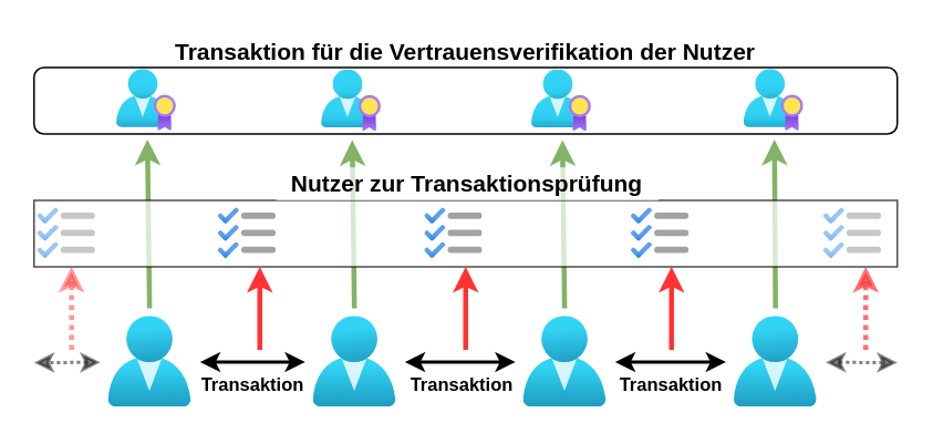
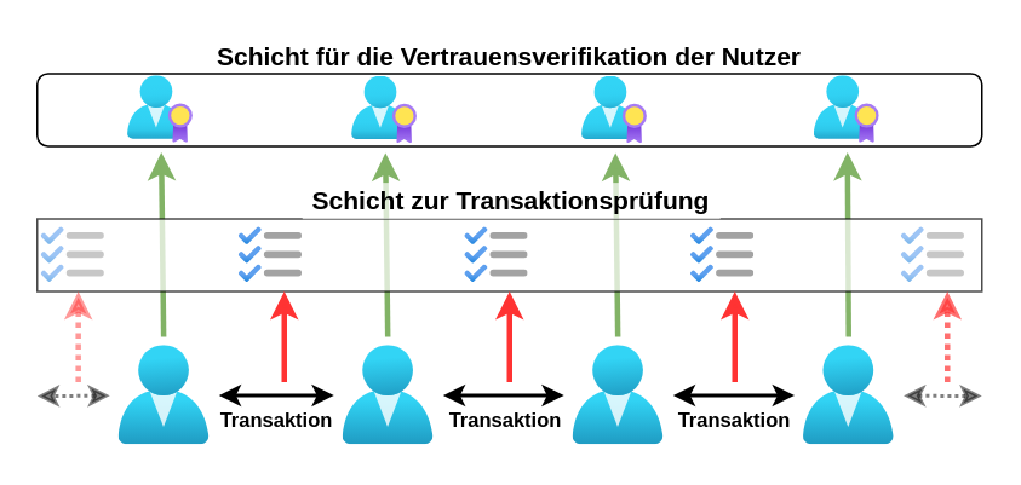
  <mxCell id="0" />
  <mxCell id="1" parent="0" />
  <mxCell id="2" style="edgeStyle=none;rounded=0;orthogonalLoop=1;jettySize=auto;html=1;sourcePerimeterSpacing=5;endArrow=classic;endFill=1;targetPerimeterSpacing=5;startArrow=none;startFill=0;strokeWidth=3;fillColor=#d5e8d4;strokeColor=#82b366;" edge="1" parent="1" source="6" target="15"><mxGeometry relative="1" as="geometry"><mxPoint x="240" y="205" as="sourcePoint" /><mxPoint x="240" y="80" as="targetPoint" /></mxGeometry></mxCell>
  <mxCell id="3" style="edgeStyle=none;rounded=0;orthogonalLoop=1;jettySize=auto;html=1;sourcePerimeterSpacing=5;endArrow=classic;endFill=1;targetPerimeterSpacing=5;startArrow=none;startFill=0;strokeWidth=3;fillColor=#d5e8d4;strokeColor=#82b366;" edge="1" parent="1" source="7" target="14"><mxGeometry relative="1" as="geometry"><mxPoint x="150" y="205" as="sourcePoint" /><mxPoint x="150" y="80" as="targetPoint" /></mxGeometry></mxCell>
  <mxCell id="4" value="" style="rounded=1;whiteSpace=wrap;html=1;" vertex="1" parent="1"><mxGeometry x="20" y="40" width="520" height="40" as="geometry" /></mxCell>
  <mxCell id="5" style="edgeStyle=none;rounded=0;orthogonalLoop=1;jettySize=auto;html=1;sourcePerimeterSpacing=5;endArrow=classic;endFill=1;targetPerimeterSpacing=5;startArrow=classic;startFill=1;strokeWidth=2;" parent="1" source="6" target="7" edge="1"><mxGeometry relative="1" as="geometry"><mxPoint x="421.834" y="27.69" as="targetPoint" /></mxGeometry></mxCell>
  <mxCell id="6" value="" style="image;aspect=fixed;html=1;points=[];align=center;fontSize=12;image=img/lib/azure2/identity/Users.svg;fillOpacity=100;" parent="1" vertex="1"><mxGeometry x="188.37" y="190" width="50" height="54.69" as="geometry" /></mxCell>
  <mxCell id="7" value="" style="image;aspect=fixed;html=1;points=[];align=center;fontSize=12;image=img/lib/azure2/identity/Users.svg;fillOpacity=100;" parent="1" vertex="1"><mxGeometry x="65" y="190" width="50" height="54.69" as="geometry" /></mxCell>
  <mxCell id="8" value="" style="image;aspect=fixed;html=1;points=[];align=center;fontSize=12;image=img/lib/azure2/identity/Users.svg;fillOpacity=100;" parent="1" vertex="1"><mxGeometry x="315" y="190" width="50" height="54.69" as="geometry" /></mxCell>
  <mxCell id="9" style="edgeStyle=none;rounded=0;orthogonalLoop=1;jettySize=auto;html=1;sourcePerimeterSpacing=5;endArrow=classic;endFill=1;targetPerimeterSpacing=5;startArrow=classic;startFill=1;strokeWidth=2;" parent="1" source="8" target="6" edge="1"><mxGeometry relative="1" as="geometry"><mxPoint x="499" y="-4.31" as="sourcePoint" /><mxPoint x="260" y="54.69" as="targetPoint" /></mxGeometry></mxCell>
  <mxCell id="10" value="" style="image;aspect=fixed;html=1;points=[];align=center;fontSize=12;image=img/lib/azure2/identity/Users.svg;fillOpacity=100;" parent="1" vertex="1"><mxGeometry x="441.86" y="190" width="50" height="54.69" as="geometry" /></mxCell>
  <mxCell id="11" style="edgeStyle=none;rounded=0;orthogonalLoop=1;jettySize=auto;html=1;sourcePerimeterSpacing=5;endArrow=classic;endFill=1;targetPerimeterSpacing=5;startArrow=classic;startFill=1;strokeWidth=2;" parent="1" source="10" target="8" edge="1"><mxGeometry relative="1" as="geometry"><mxPoint x="335" y="61.69" as="sourcePoint" /><mxPoint x="279" y="17.69" as="targetPoint" /></mxGeometry></mxCell>
  <mxCell id="12" style="edgeStyle=none;rounded=0;orthogonalLoop=1;jettySize=auto;html=1;sourcePerimeterSpacing=5;endArrow=classic;endFill=1;targetPerimeterSpacing=5;startArrow=classic;startFill=1;strokeWidth=2;strokeColor=#000000;dashed=1;dashPattern=1 1;opacity=50;" edge="1" parent="1" source="7"><mxGeometry relative="1" as="geometry"><mxPoint x="20" y="217.69" as="targetPoint" /><mxPoint x="180" y="314.69" as="sourcePoint" /></mxGeometry></mxCell>
  <mxCell id="13" style="edgeStyle=none;rounded=0;orthogonalLoop=1;jettySize=auto;html=1;sourcePerimeterSpacing=5;endArrow=classic;endFill=1;targetPerimeterSpacing=5;startArrow=classic;startFill=1;strokeWidth=2;dashed=1;dashPattern=1 1;strokeColor=#000000;opacity=50;" edge="1" parent="1" source="10"><mxGeometry relative="1" as="geometry"><mxPoint x="540" y="217.69" as="targetPoint" /><mxPoint x="75" y="249.69" as="sourcePoint" /></mxGeometry></mxCell>
  <mxCell id="14" value="" style="image;aspect=fixed;html=1;points=[];align=center;fontSize=12;image=img/lib/azure2/identity/AAD_Licenses.svg;" vertex="1" parent="1"><mxGeometry x="70" y="41.31" width="36" height="37.09" as="geometry" /></mxCell>
  <mxCell id="15" value="" style="image;aspect=fixed;html=1;points=[];align=center;fontSize=12;image=img/lib/azure2/identity/AAD_Licenses.svg;" vertex="1" parent="1"><mxGeometry x="193.37" y="41.55" width="36" height="37.09" as="geometry" /></mxCell>
  <mxCell id="16" value="" style="image;aspect=fixed;html=1;points=[];align=center;fontSize=12;image=img/lib/azure2/identity/AAD_Licenses.svg;" vertex="1" parent="1"><mxGeometry x="320" y="41.54" width="36" height="37.1" as="geometry" /></mxCell>
- <mxCell id="17" value="&lt;span style=&quot;font-size: 14px;&quot;&gt;&lt;b&gt;Transaktion für die Vertrauensverifikation der Nutzer&lt;/b&gt;&lt;/span&gt;" style="text;html=1;align=center;verticalAlign=middle;whiteSpace=wrap;rounded=0;" vertex="1" parent="1"><mxGeometry x="20" y="20" width="520" height="21.55" as="geometry" /></mxCell>
+ <mxCell id="17" value="&lt;span style=&quot;font-size: 14px;&quot;&gt;&lt;b&gt;Schicht für die Vertrauensverifikation der Nutzer&lt;/b&gt;&lt;/span&gt;" style="text;html=1;align=center;verticalAlign=middle;whiteSpace=wrap;rounded=0;" vertex="1" parent="1"><mxGeometry x="20" y="20" width="520" height="21.55" as="geometry" /></mxCell>
  <mxCell id="18" style="edgeStyle=none;rounded=0;orthogonalLoop=1;jettySize=auto;html=1;sourcePerimeterSpacing=5;endArrow=classic;endFill=1;targetPerimeterSpacing=5;startArrow=none;startFill=0;strokeWidth=3;fillColor=#d5e8d4;strokeColor=#82b366;" edge="1" parent="1" source="10" target="33"><mxGeometry relative="1" as="geometry"><mxPoint x="435" y="255" as="sourcePoint" /><mxPoint x="465.902" y="75" as="targetPoint" /></mxGeometry></mxCell>
  <mxCell id="19" style="edgeStyle=none;rounded=0;orthogonalLoop=1;jettySize=auto;html=1;sourcePerimeterSpacing=5;endArrow=classic;endFill=1;targetPerimeterSpacing=5;startArrow=none;startFill=0;strokeWidth=3;fillColor=#d5e8d4;strokeColor=#82b366;" edge="1" parent="1" source="8" target="16"><mxGeometry relative="1" as="geometry"><mxPoint x="351.63" y="201" as="sourcePoint" /><mxPoint x="340" y="90" as="targetPoint" /></mxGeometry></mxCell>
  <mxCell id="20" value="" style="rounded=0;whiteSpace=wrap;html=1;opacity=70;" vertex="1" parent="1"><mxGeometry x="20" y="120" width="520" height="40" as="geometry" /></mxCell>
  <mxCell id="21" value="" style="image;aspect=fixed;html=1;points=[];align=center;fontSize=12;image=img/lib/azure2/general/Backlog.svg;" vertex="1" parent="1"><mxGeometry x="255.6" y="120.08" width="34.8" height="39.84" as="geometry" /></mxCell>
- <mxCell id="22" value="&lt;span style=&quot;font-size: 14px;&quot;&gt;&lt;b&gt;Nutzer zur Transaktionsprüfung&lt;/b&gt;&lt;/span&gt;" style="text;html=1;align=center;verticalAlign=middle;whiteSpace=wrap;rounded=0;fillColor=default;opacity=70;" vertex="1" parent="1"><mxGeometry x="166" y="100.08" width="230" height="20" as="geometry" /></mxCell>
+ <mxCell id="22" value="&lt;span style=&quot;font-size: 14px;&quot;&gt;&lt;b&gt;Schicht zur Transaktionsprüfung&lt;/b&gt;&lt;/span&gt;" style="text;html=1;align=center;verticalAlign=middle;whiteSpace=wrap;rounded=0;fillColor=default;opacity=70;" vertex="1" parent="1"><mxGeometry x="166" y="100.08" width="230" height="20" as="geometry" /></mxCell>
  <mxCell id="23" style="edgeStyle=none;rounded=0;orthogonalLoop=1;jettySize=auto;html=1;sourcePerimeterSpacing=5;endArrow=classic;endFill=1;targetPerimeterSpacing=5;startArrow=none;startFill=0;strokeWidth=3;fillColor=#f8cecc;strokeColor=#FF3333;" edge="1" parent="1"><mxGeometry relative="1" as="geometry"><mxPoint x="404" y="210" as="sourcePoint" /><mxPoint x="404" y="160" as="targetPoint" /></mxGeometry></mxCell>
  <mxCell id="24" style="edgeStyle=none;rounded=0;orthogonalLoop=1;jettySize=auto;html=1;sourcePerimeterSpacing=5;endArrow=classic;endFill=1;targetPerimeterSpacing=5;startArrow=none;startFill=0;strokeWidth=3;fillColor=#f8cecc;strokeColor=#FF3333;" edge="1" parent="1"><mxGeometry relative="1" as="geometry"><mxPoint x="280" y="210" as="sourcePoint" /><mxPoint x="280" y="160" as="targetPoint" /></mxGeometry></mxCell>
  <mxCell id="25" style="edgeStyle=none;rounded=0;orthogonalLoop=1;jettySize=auto;html=1;sourcePerimeterSpacing=5;endArrow=classic;endFill=1;targetPerimeterSpacing=5;startArrow=none;startFill=0;strokeWidth=3;fillColor=#f8cecc;strokeColor=#FF3333;" edge="1" parent="1"><mxGeometry relative="1" as="geometry"><mxPoint x="156" y="210" as="sourcePoint" /><mxPoint x="156" y="160" as="targetPoint" /></mxGeometry></mxCell>
  <mxCell id="26" value="&lt;font style=&quot;font-size: 11px;&quot;&gt;&lt;b&gt;Transaktion&lt;/b&gt;&lt;/font&gt;" style="text;html=1;align=center;verticalAlign=middle;whiteSpace=wrap;rounded=0;" vertex="1" parent="1"><mxGeometry x="373.86" y="220.69" width="60" height="20" as="geometry" /></mxCell>
  <mxCell id="27" value="&lt;font style=&quot;font-size: 11px;&quot;&gt;&lt;b&gt;Transaktion&lt;/b&gt;&lt;/font&gt;" style="text;html=1;align=center;verticalAlign=middle;whiteSpace=wrap;rounded=0;" vertex="1" parent="1"><mxGeometry x="248" y="220.69" width="60" height="20" as="geometry" /></mxCell>
  <mxCell id="28" value="&lt;font style=&quot;font-size: 11px;&quot;&gt;&lt;b&gt;Transaktion&lt;/b&gt;&lt;/font&gt;" style="text;html=1;align=center;verticalAlign=middle;whiteSpace=wrap;rounded=0;" vertex="1" parent="1"><mxGeometry x="121.6" y="220.69" width="60" height="20" as="geometry" /></mxCell>
  <mxCell id="29" value="" style="image;aspect=fixed;html=1;points=[];align=center;fontSize=12;image=img/lib/azure2/general/Backlog.svg;" vertex="1" parent="1"><mxGeometry x="380" y="120.08" width="34.8" height="39.84" as="geometry" /></mxCell>
  <mxCell id="30" value="" style="image;aspect=fixed;html=1;points=[];align=center;fontSize=12;image=img/lib/azure2/general/Backlog.svg;" vertex="1" parent="1"><mxGeometry x="131.2" y="120.08" width="34.8" height="39.84" as="geometry" /></mxCell>
  <mxCell id="31" value="" style="image;aspect=fixed;html=1;points=[];align=center;fontSize=12;image=img/lib/azure2/general/Backlog.svg;opacity=60;" vertex="1" parent="1"><mxGeometry x="495.86" y="120.08" width="34.8" height="39.84" as="geometry" /></mxCell>
  <mxCell id="32" value="" style="image;aspect=fixed;html=1;points=[];align=center;fontSize=12;image=img/lib/azure2/general/Backlog.svg;opacity=60;" vertex="1" parent="1"><mxGeometry x="22.46" y="120.08" width="34.8" height="39.84" as="geometry" /></mxCell>
  <mxCell id="33" value="" style="image;aspect=fixed;html=1;points=[];align=center;fontSize=12;image=img/lib/azure2/identity/AAD_Licenses.svg;" vertex="1" parent="1"><mxGeometry x="447.86" y="41.31" width="36" height="37.1" as="geometry" /></mxCell>
  <mxCell id="34" style="edgeStyle=none;rounded=0;orthogonalLoop=1;jettySize=auto;html=1;sourcePerimeterSpacing=5;endArrow=classic;endFill=1;targetPerimeterSpacing=5;startArrow=none;startFill=0;strokeWidth=3;fillColor=#f8cecc;strokeColor=#FF3333;dashed=1;dashPattern=1 1;opacity=50;" edge="1" parent="1"><mxGeometry relative="1" as="geometry"><mxPoint x="42.61" y="210" as="sourcePoint" /><mxPoint x="42.61" y="160" as="targetPoint" /></mxGeometry></mxCell>
  <mxCell id="35" style="edgeStyle=none;rounded=0;orthogonalLoop=1;jettySize=auto;html=1;sourcePerimeterSpacing=5;endArrow=classic;endFill=1;targetPerimeterSpacing=5;startArrow=none;startFill=0;strokeWidth=3;fillColor=#f8cecc;strokeColor=#FF3333;dashed=1;dashPattern=1 1;opacity=70;" edge="1" parent="1"><mxGeometry relative="1" as="geometry"><mxPoint x="521.01" y="210" as="sourcePoint" /><mxPoint x="521.01" y="160" as="targetPoint" /></mxGeometry></mxCell>
